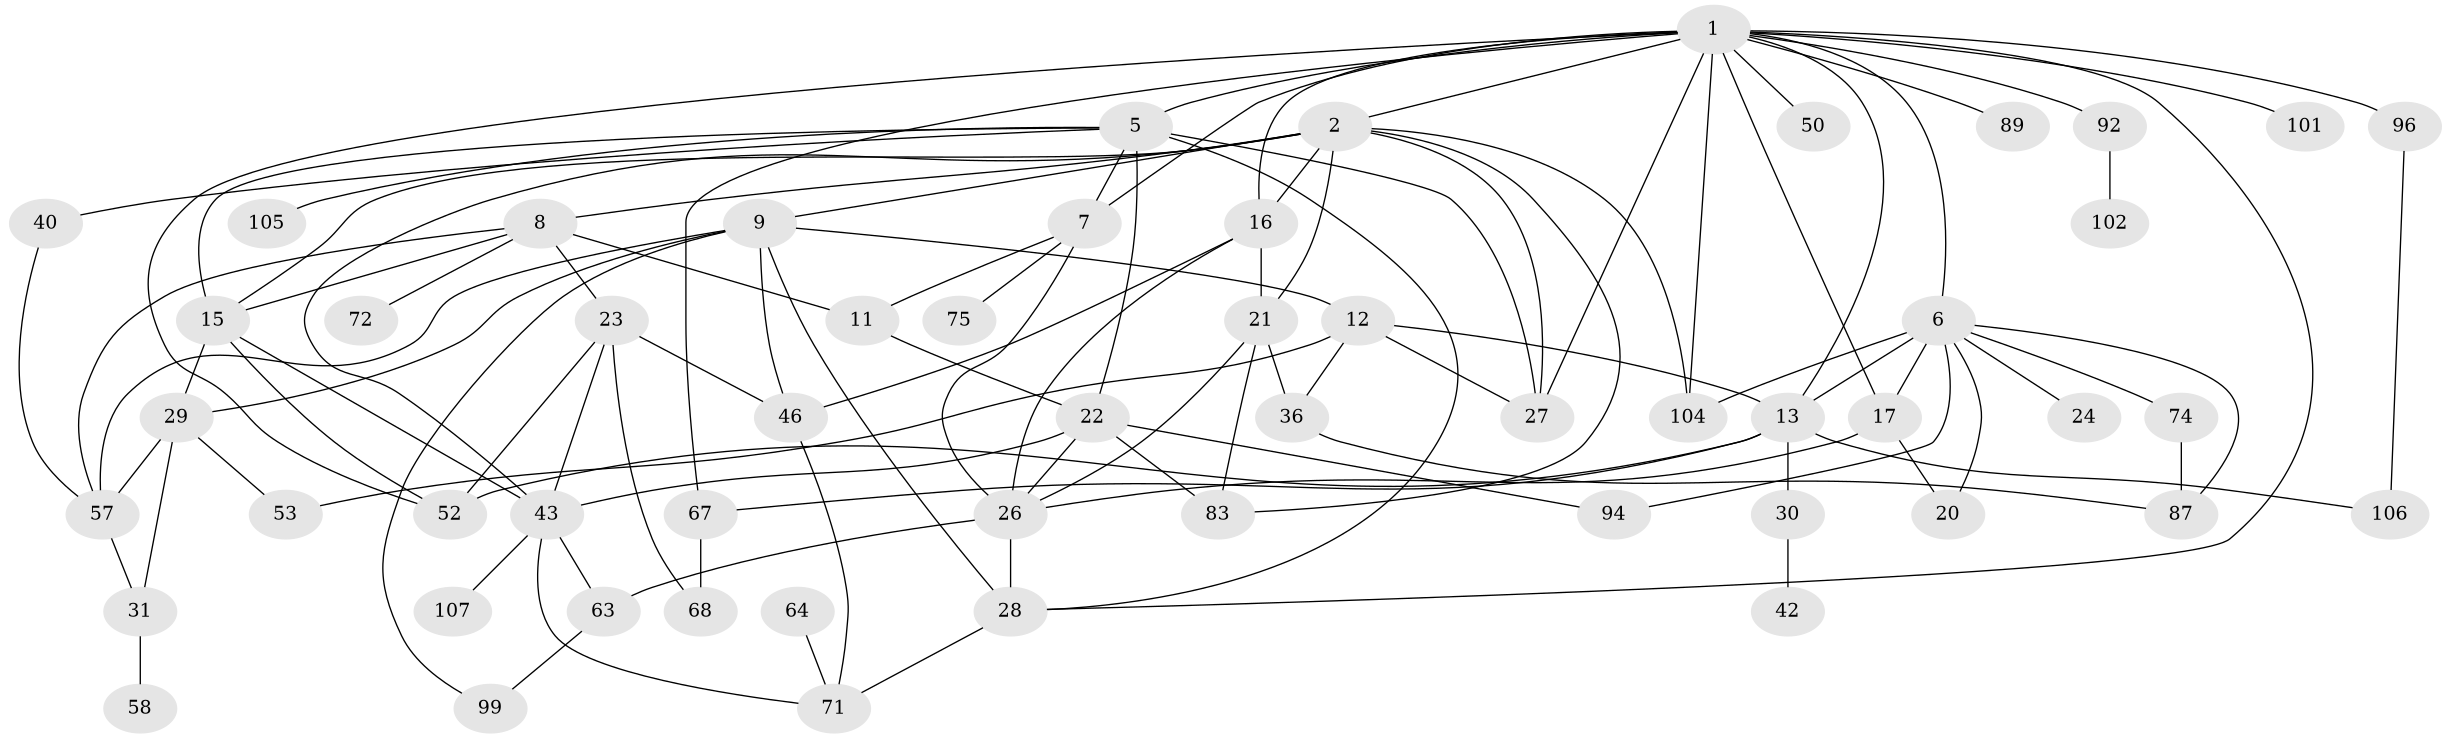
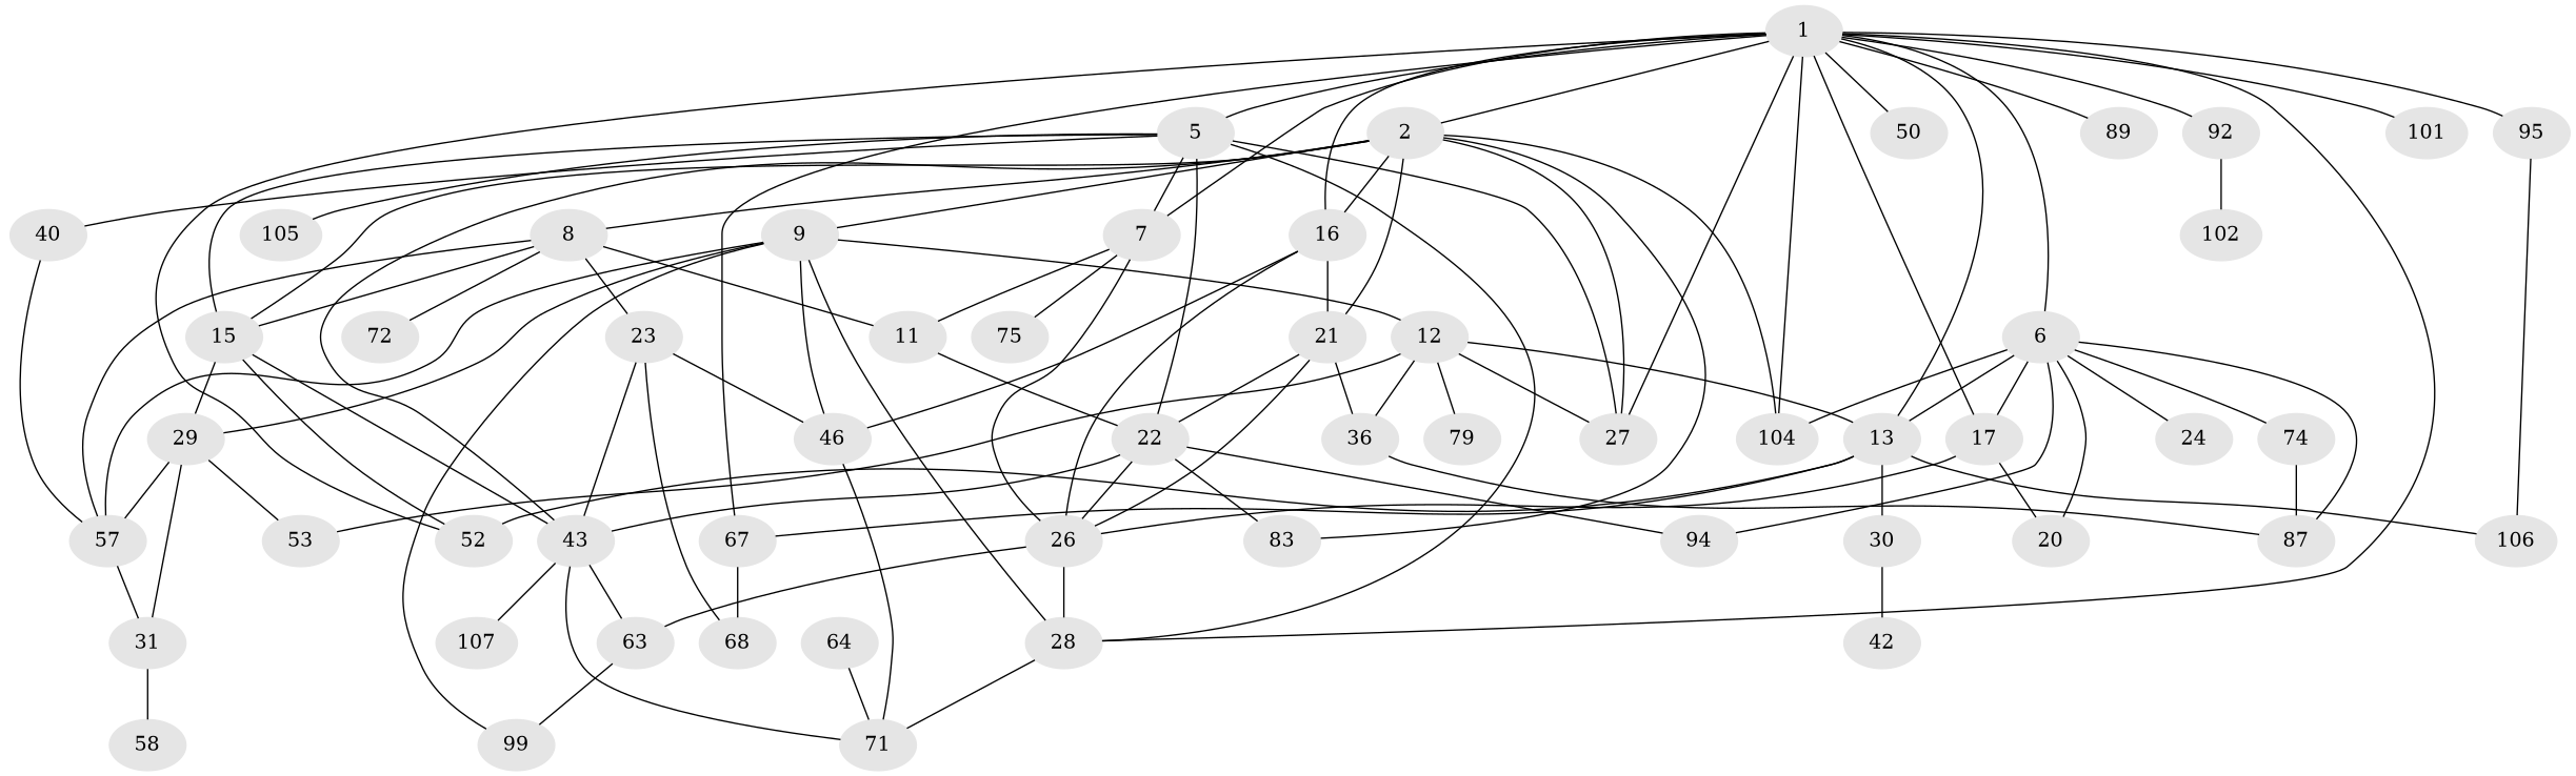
  graph {
    node [color=gray90 style=filled]
    1 [super="+3+34"]
    2 [super="+4"]
    5 [super="+25+35"]
    6 [super="+41+14+19+60+45+98"]
    7
    13 [super="+37"]
    16 [super="+38"]
    17 [super="+18"]
    27
    28 [super="+47+73+61+33"]
    50
    52
    67
    89
    92
-   96
+   96 [label=95]
    101
    104 [super="+109"]
    8 [super="+49+56"]
    9
    15 [super="+78"]
    21
    43 [super="+65+54"]
    83
    22 [super="+39+93"]
    40
    105
    20
    24 [super="+103"]
    74
    87
    94
    11
    26 [super="+77+62"]
    75
    30
    106
    46 [super="+66"]
    71 [super="+85"]
    68
    102
    23 [super="+80+113+48"]
    57 [super="+70"]
    72
    12 [super="+81+69+110"]
    29
    99
    36
    63
    107
    31
    53
+   79
    42
    58
    64 [super="+97+88"]
    1 -- 2
    1 -- 5 [weight=2]
    1 -- 6
    1 -- 7
    1 -- 13
    1 -- 16
    1 -- 17
    1 -- 27
    1 -- 28
    1 -- 50
    1 -- 52
    1 -- 67
    1 -- 89
    1 -- 92
    1 -- 96
    1 -- 101
    1 -- 104
    2 -- 16
    2 -- 27
    2 -- 104
    2 -- 8
    2 -- 9
    2 -- 15
    2 -- 21
    2 -- 43 [weight=2]
    2 -- 83
    5 -- 7
    5 -- 27
    5 -- 28
    5 -- 15
    5 -- 22
    5 -- 40
    5 -- 105
    6 -- 13 [weight=2]
    6 -- 17
    6 -- 104 [weight=2]
    6 -- 20
    6 -- 24
    6 -- 74
    6 -- 87
    6 -- 94
    7 -- 11
    7 -- 26
    7 -- 75
    13 -- 52
    13 -- 67
    13 -- 30
    13 -- 106
    16 -- 21
    16 -- 26
    16 -- 46 [weight=2]
    17 -- 20
    17 -- 26
    28 -- 71
    67 -- 68
    92 -- 102
    96 -- 106
    8 -- 15
    8 -- 11
    8 -- 23
    8 -- 57
    8 -- 72
    9 -- 28
    9 -- 46
    9 -- 57
    9 -- 12
    9 -- 29
    9 -- 99
    15 -- 52
    15 -- 43
    15 -- 29
-   21 -- 83
+   21 -- 22
    21 -- 26
    21 -- 36
    43 -- 71
    43 -- 63
    43 -- 107
    22 -- 43
    22 -- 83
    22 -- 94
    22 -- 26
    40 -- 57
    74 -- 87
    11 -- 22
    26 -- 28
    26 -- 63
    30 -- 42
    46 -- 71
-   23 -- 52
    23 -- 43
    23 -- 46
    23 -- 68
    57 -- 31
    12 -- 13
    12 -- 27
    12 -- 36
    12 -- 53
+   12 -- 79
    29 -- 57
    29 -- 31
    29 -- 53
    36 -- 87
    63 -- 99
    31 -- 58
    64 -- 71
  }
